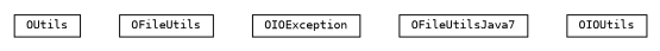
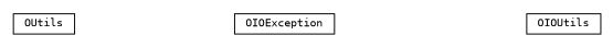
  digraph {
    nodesep=0.25
    ranksep=0.5
    fontname="DejaVu Sans Mono"
    node [fontcolor=black fontname="DejaVu Sans Mono" fontsize=10.0 shape=plaintext]
    n1 [label=<<table title="com.orientechnologies.common.io.OUtils" border="0" cellborder="1" cellspacing="0" cellpadding="2" port="p" href="./OUtils.html"> 		<tr><td><table border="0" cellspacing="0" cellpadding="1"> <tr><td align="center" balign="center"> OUtils </td></tr> 		</table></td></tr> 		</table>>]
-   n2 [label=<<table title="com.orientechnologies.common.io.OFileUtils" border="0" cellborder="1" cellspacing="0" cellpadding="2" port="p" href="./OFileUtils.html"> 		<tr><td><table border="0" cellspacing="0" cellpadding="1"> <tr><td align="center" balign="center"> OFileUtils </td></tr> 		</table></td></tr> 		</table>>]
    n3 [label=<<table title="com.orientechnologies.common.io.OIOException" border="0" cellborder="1" cellspacing="0" cellpadding="2" port="p" href="./OIOException.html"> 		<tr><td><table border="0" cellspacing="0" cellpadding="1"> <tr><td align="center" balign="center"> OIOException </td></tr> 		</table></td></tr> 		</table>>]
-   n4 [label=<<table title="com.orientechnologies.common.io.OFileUtilsJava7" border="0" cellborder="1" cellspacing="0" cellpadding="2" port="p" href="./OFileUtilsJava7.html"> 		<tr><td><table border="0" cellspacing="0" cellpadding="1"> <tr><td align="center" balign="center"> OFileUtilsJava7 </td></tr> 		</table></td></tr> 		</table>>]
    n5 [label=<<table title="com.orientechnologies.common.io.OIOUtils" border="0" cellborder="1" cellspacing="0" cellpadding="2" port="p" href="./OIOUtils.html"> 		<tr><td><table border="0" cellspacing="0" cellpadding="1"> <tr><td align="center" balign="center"> OIOUtils </td></tr> 		</table></td></tr> 		</table>>]
  }
